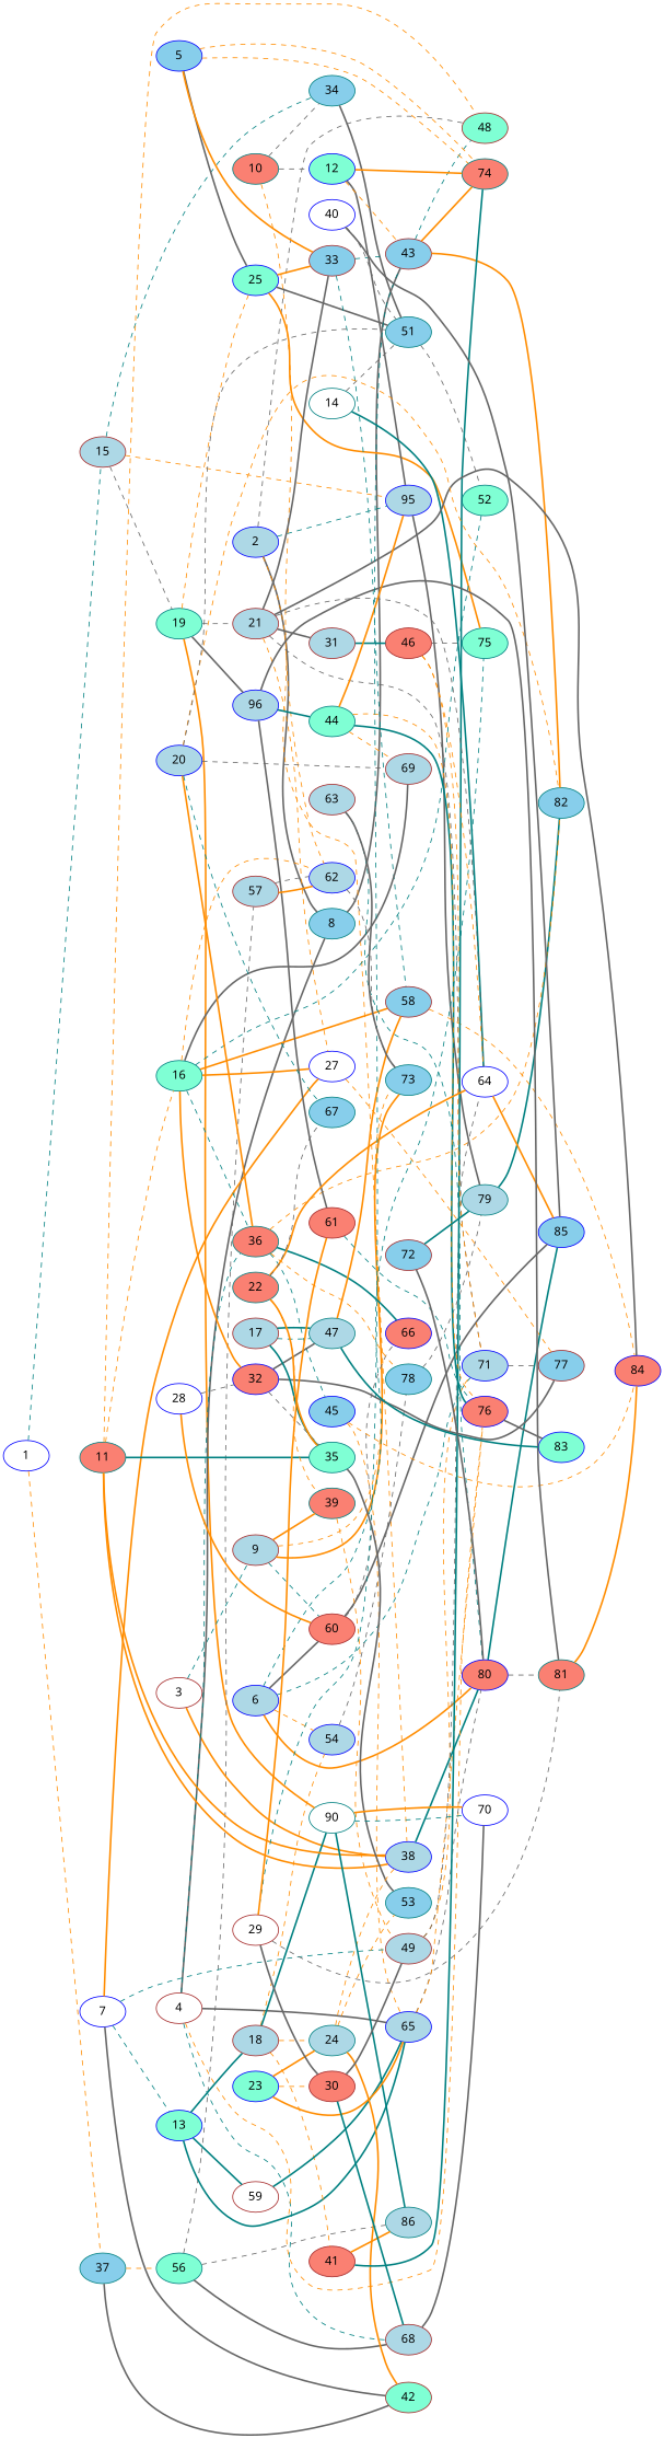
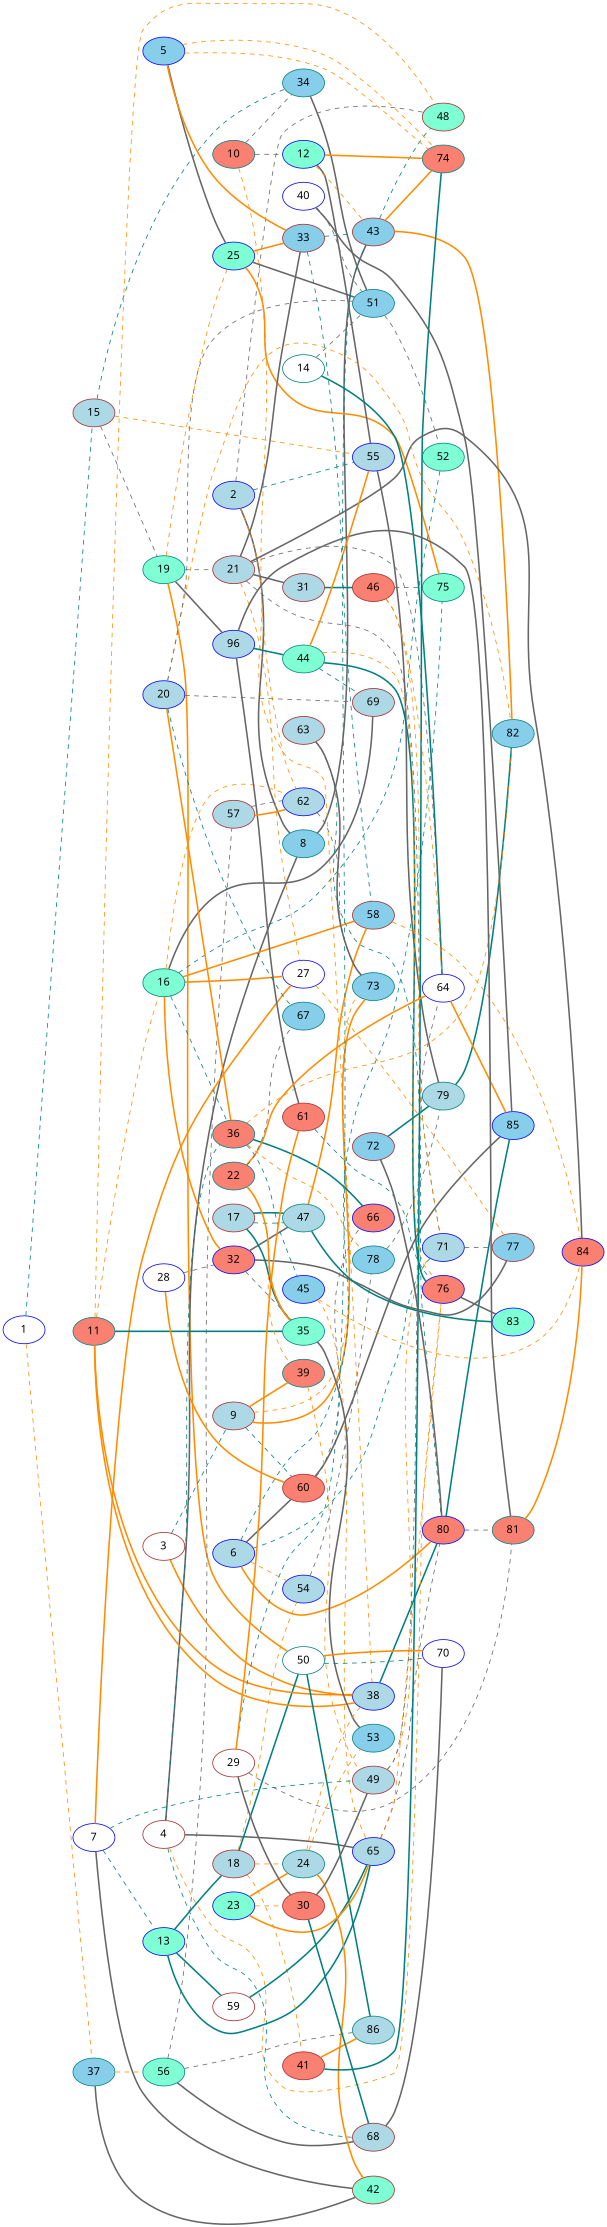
  graph {
    fontname="Noto Sans"
    rankdir=LR
    node [color=blue fillcolor=lightblue fontname="Noto Sans" style=filled]
    edge [color=darkorange fontname="Noto Sans" style=dashed]
    1 [fillcolor=white]
    15 [color=brown]
    37 [color=teal fillcolor=skyblue]
-   55 [label=95]
+   55
    34 [color=teal fillcolor=skyblue]
    19 [color=teal fillcolor=aquamarine]
    42 [color=brown fillcolor=aquamarine]
    56 [color=teal fillcolor=aquamarine]
    8 [color=teal fillcolor=skyblue]
    2
    38
    48 [color=brown fillcolor=aquamarine]
    43 [color=brown fillcolor=skyblue]
    80 [fillcolor=salmon]
    79 [color=teal]
    3 [color=brown fillcolor=white]
    9 [color=brown]
    60 [color=brown fillcolor=salmon]
    39 [color=teal fillcolor=salmon]
    73 [color=teal fillcolor=skyblue]
    4 [color=brown fillcolor=white]
    36 [color=teal fillcolor=salmon]
    65
    68 [color=brown]
    76 [fillcolor=salmon]
    82 [color=teal fillcolor=skyblue]
    45 [fillcolor=skyblue]
    66 [fillcolor=salmon]
    78 [color=teal fillcolor=skyblue]
    70 [fillcolor=white]
    83 [fillcolor=aquamarine]
    5 [fillcolor=skyblue]
    25 [fillcolor=aquamarine]
    33 [color=brown fillcolor=skyblue]
    74 [color=teal fillcolor=salmon]
    75 [color=teal fillcolor=aquamarine]
    51 [color=teal fillcolor=skyblue]
    58 [color=brown fillcolor=skyblue]
    6
    54
    71
    85 [fillcolor=skyblue]
    77 [color=brown fillcolor=skyblue]
    81 [color=teal fillcolor=salmon]
    7 [fillcolor=white]
    13 [fillcolor=aquamarine]
    27 [fillcolor=white]
    49 [color=brown]
    18 [color=brown]
    59 [color=brown fillcolor=white]
    64 [fillcolor=white]
    10 [color=teal fillcolor=salmon]
    12 [fillcolor=aquamarine]
    62
    11 [color=teal fillcolor=salmon]
    16 [color=teal fillcolor=aquamarine]
    35 [color=teal fillcolor=aquamarine]
    32 [fillcolor=salmon]
    52 [color=teal fillcolor=aquamarine]
    69 [color=brown]
    53 [color=teal fillcolor=skyblue]
    24 [color=teal]
    41 [color=brown fillcolor=salmon]
-   50 [color=teal fillcolor=white label=90]
+   50 [color=teal fillcolor=white]
    14 [color=teal fillcolor=white]
    21 [color=brown]
    n67 [label=96]
    47 [color=teal]
    84 [fillcolor=salmon]
    17 [color=brown]
    86 [color=teal]
    31 [color=brown]
    44 [color=teal fillcolor=aquamarine]
    61 [color=brown fillcolor=salmon]
    20
    67 [color=teal fillcolor=skyblue]
    46 [color=brown fillcolor=salmon]
    22 [color=teal fillcolor=salmon]
    23 [fillcolor=aquamarine]
    30 [color=brown fillcolor=salmon]
    28 [fillcolor=white]
    29 [color=brown fillcolor=white]
    57 [color=brown]
    40 [fillcolor=white]
    63 [color=brown]
    72 [color=brown fillcolor=skyblue]
    1 -- 15 [color=teal]
    1 -- 37
    15 -- 55
    15 -- 34 [color=teal]
    15 -- 19 [color=gray40]
    37 -- 42 [color=gray40 style=bold]
    37 -- 56
    55 -- 79 [color=gray40 style=bold]
    34 -- 51 [color=gray40 style=bold]
    19 -- 25
    19 -- 50 [style=bold]
    19 -- 21 [color=gray40]
    19 -- n67 [color=gray40 style=bold]
    56 -- 68 [color=gray40 style=bold]
    56 -- 86 [color=gray40]
    56 -- 57 [color=gray40]
    8 -- 43 [color=gray40 style=bold]
    2 -- 55 [color=teal]
    2 -- 8 [color=gray40 style=bold]
    2 -- 38
    2 -- 48 [color=gray40]
    38 -- 80 [color=teal style=bold]
    43 -- 48 [color=teal]
    43 -- 82 [style=bold]
    43 -- 74 [style=bold]
    80 -- 85 [color=teal style=bold]
    80 -- 81 [color=gray40]
    79 -- 82 [color=teal style=bold]
    3 -- 38 [style=bold]
    3 -- 9 [color=teal]
    9 -- 60 [color=teal]
    9 -- 39 [style=bold]
    9 -- 73 [style=bold]
    9 -- 73
    60 -- 66 [color=gray40]
    60 -- 85 [color=gray40 style=bold]
    39 -- 49
    4 -- 8 [color=gray40 style=bold]
    4 -- 36 [color=teal]
    4 -- 65 [color=gray40 style=bold]
    4 -- 68 [color=teal]
    4 -- 76
    36 -- 82
    36 -- 45 [color=teal]
    36 -- 66 [color=teal style=bold]
    36 -- 78
    65 -- 80 [color=gray40]
    65 -- 76
    68 -- 70 [color=gray40 style=bold]
    76 -- 83 [color=gray40 style=bold]
    45 -- 65
    45 -- 84
    78 -- 79 [color=gray40]
    5 -- 25 [color=gray40 style=bold]
    5 -- 33 [style=bold]
    5 -- 74
    5 -- 74
    25 -- 33 [style=bold]
    25 -- 75 [style=bold]
    25 -- 51 [color=gray40 style=bold]
    33 -- 43 [color=teal]
    33 -- 58 [color=teal]
    51 -- 52 [color=gray40]
    58 -- 84
    6 -- 80 [style=bold]
    6 -- 60 [color=gray40 style=bold]
    6 -- 75 [color=teal]
    6 -- 54
    6 -- 71 [color=teal]
    54 -- 78 [color=gray40]
    71 -- 77 [color=gray40]
    81 -- 84 [style=bold]
    7 -- 42 [color=gray40 style=bold]
    7 -- 13 [color=teal]
    7 -- 27 [style=bold]
    7 -- 49 [color=teal]
    13 -- 65 [color=teal style=bold]
    13 -- 18 [color=teal style=bold]
    13 -- 59 [color=teal style=bold]
    27 -- 77
    49 -- 71
    49 -- 64 [color=gray40]
    18 -- 54
    18 -- 24
    18 -- 41
    18 -- 50 [color=teal style=bold]
    59 -- 65 [color=teal style=bold]
    64 -- 85 [style=bold]
    10 -- 34 [color=gray40]
    10 -- 12 [color=gray40]
    10 -- 62
    12 -- 55 [color=gray40 style=bold]
    12 -- 43
    12 -- 74 [style=bold]
    62 -- 73 [color=gray40]
    11 -- 38 [style=bold]
    11 -- 38 [style=bold]
    11 -- 48
    11 -- 16
    11 -- 35 [color=teal style=bold]
    16 -- 36 [color=teal]
    16 -- 58 [style=bold]
    16 -- 27 [style=bold]
    16 -- 62
    16 -- 32 [style=bold]
    16 -- 52 [color=teal]
    16 -- 69 [color=gray40 style=bold]
    35 -- 53 [color=gray40 style=bold]
    32 -- 77 [color=gray40 style=bold]
    32 -- 35 [color=gray40]
    32 -- 47 [color=gray40 style=bold]
    24 -- 42 [style=bold]
    24 -- 38
    24 -- 53
    41 -- 74 [color=teal style=bold]
    41 -- 86 [style=bold]
    50 -- 70 [color=teal]
    50 -- 70 [style=bold]
    50 -- 86 [color=teal style=bold]
    14 -- 51 [color=gray40]
    14 -- 64 [color=teal style=bold]
    21 -- 33 [color=gray40 style=bold]
    21 -- 71 [color=gray40]
    21 -- 27
    21 -- 64 [color=gray40]
    21 -- 84 [color=gray40 style=bold]
    21 -- 31 [color=gray40 style=bold]
    n67 -- 81 [color=gray40 style=bold]
    n67 -- 44 [color=teal style=bold]
    n67 -- 61 [color=gray40 style=bold]
    47 -- 83 [color=teal style=bold]
    47 -- 58 [style=bold]
    17 -- 35 [color=teal style=bold]
    17 -- 47 [color=teal]
    17 -- 47 [color=teal style=bold]
    31 -- 46 [color=teal style=bold]
    44 -- 55 [style=bold]
    44 -- 76 [color=teal style=bold]
    44 -- 76
-   44 -- 69
+   44 -- 69 [color=teal]
    61 -- 76 [color=teal]
    20 -- 36 [style=bold]
    20 -- 82
    20 -- 51 [color=gray40]
    20 -- 69 [color=gray40]
    20 -- 67 [color=teal]
    46 -- 75 [color=gray40]
    46 -- 71
    46 -- 64
    22 -- 39
    22 -- 64 [style=bold]
    22 -- 35 [style=bold]
    22 -- 67 [color=gray40]
    23 -- 65 [style=bold]
    23 -- 24 [style=bold]
    23 -- 30
    30 -- 68 [color=teal style=bold]
    30 -- 49 [color=gray40 style=bold]
    28 -- 60 [style=bold]
    28 -- 32 [color=gray40]
    29 -- 43 [color=teal]
    29 -- 81 [color=gray40]
    29 -- 61 [style=bold]
    29 -- 30 [color=gray40 style=bold]
    57 -- 62 [style=bold]
    57 -- 62 [color=gray40]
    40 -- 51 [color=gray40]
    40 -- 85 [color=gray40 style=bold]
    63 -- 80 [color=teal]
    63 -- 73 [color=gray40 style=bold]
    72 -- 80 [color=gray40 style=bold]
    72 -- 79 [color=teal style=bold]
  }
